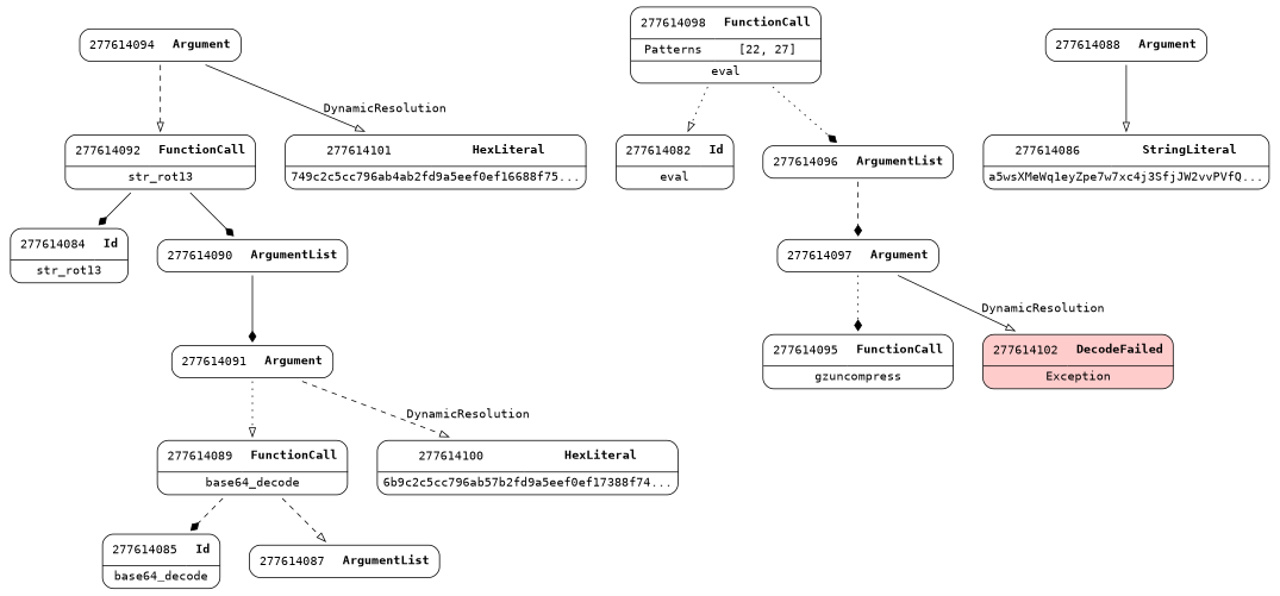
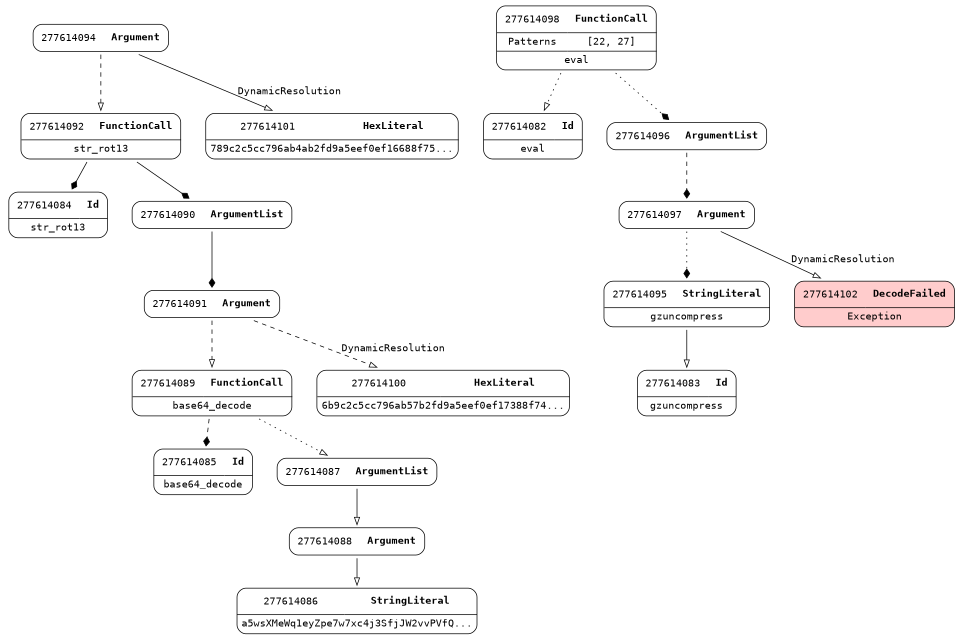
  digraph {
    fontname="DejaVu Sans Mono"
    node [fontname="DejaVu Sans Mono" shape=none]
    edge [arrowhead=onormal fontname="DejaVu Sans Mono" style=solid weight=2]
    n1 [label=<<TABLE border='1' cellspacing='0' cellpadding='10' style='rounded' ><TR><TD border='0'>277614092</TD><TD border='0'><B>FunctionCall</B></TD></TR><HR/><TR><TD border='0' cellpadding='5' colspan='2'>str_rot13</TD></TR></TABLE>>]
    n2 [label=<<TABLE border='1' cellspacing='0' cellpadding='10' style='rounded' ><TR><TD border='0'>277614084</TD><TD border='0'><B>Id</B></TD></TR><HR/><TR><TD border='0' cellpadding='5' colspan='2'>str_rot13</TD></TR></TABLE>>]
    n3 [label=<<TABLE border='1' cellspacing='0' cellpadding='10' style='rounded' ><TR><TD border='0'>277614090</TD><TD border='0'><B>ArgumentList</B></TD></TR></TABLE>>]
    n4 [label=<<TABLE border='1' cellspacing='0' cellpadding='10' style='rounded' ><TR><TD border='0'>277614091</TD><TD border='0'><B>Argument</B></TD></TR></TABLE>>]
    n5 [label=<<TABLE border='1' cellspacing='0' cellpadding='10' style='rounded' ><TR><TD border='0'>277614089</TD><TD border='0'><B>FunctionCall</B></TD></TR><HR/><TR><TD border='0' cellpadding='5' colspan='2'>base64_decode</TD></TR></TABLE>>]
    n6 [label=<<TABLE border='1' cellspacing='0' cellpadding='10' style='rounded' ><TR><TD border='0'>277614100</TD><TD border='0'><B>HexLiteral</B></TD></TR><HR/><TR><TD border='0' cellpadding='5' colspan='2'>6b9c2c5cc796ab57b2fd9a5eef0ef17388f74...</TD></TR></TABLE>>]
    n7 [label=<<TABLE border='1' cellspacing='0' cellpadding='10' style='rounded' ><TR><TD border='0'>277614094</TD><TD border='0'><B>Argument</B></TD></TR></TABLE>>]
-   n8 [label=<<TABLE border='1' cellspacing='0' cellpadding='10' style='rounded' ><TR><TD border='0'>277614101</TD><TD border='0'><B>HexLiteral</B></TD></TR><HR/><TR><TD border='0' cellpadding='5' colspan='2'>749c2c5cc796ab4ab2fd9a5eef0ef16688f75...</TD></TR></TABLE>>]
-   n9 [label=<<TABLE border='1' cellspacing='0' cellpadding='10' style='rounded' ><TR><TD border='0'>277614095</TD><TD border='0'><B>FunctionCall</B></TD></TR><HR/><TR><TD border='0' cellpadding='5' colspan='2'>gzuncompress</TD></TR></TABLE>>]
+   n8 [label=<<TABLE border='1' cellspacing='0' cellpadding='10' style='rounded' ><TR><TD border='0'>277614101</TD><TD border='0'><B>HexLiteral</B></TD></TR><HR/><TR><TD border='0' cellpadding='5' colspan='2'>789c2c5cc796ab4ab2fd9a5eef0ef16688f75...</TD></TR></TABLE>>]
+   n9 [label=<<TABLE border='1' cellspacing='0' cellpadding='10' style='rounded' ><TR><TD border='0'>277614095</TD><TD border='0'><B>StringLiteral</B></TD></TR><HR/><TR><TD border='0' cellpadding='5' colspan='2'>gzuncompress</TD></TR></TABLE>>]
+   n10 [label=<<TABLE border='1' cellspacing='0' cellpadding='10' style='rounded' ><TR><TD border='0'>277614083</TD><TD border='0'><B>Id</B></TD></TR><HR/><TR><TD border='0' cellpadding='5' colspan='2'>gzuncompress</TD></TR></TABLE>>]
    n11 [label=<<TABLE border='1' cellspacing='0' cellpadding='10' style='rounded' ><TR><TD border='0'>277614088</TD><TD border='0'><B>Argument</B></TD></TR></TABLE>>]
    n12 [label=<<TABLE border='1' cellspacing='0' cellpadding='10' style='rounded' ><TR><TD border='0'>277614086</TD><TD border='0'><B>StringLiteral</B></TD></TR><HR/><TR><TD border='0' cellpadding='5' colspan='2'>a5wsXMeWq1eyZpe7w7xc4j3SfjJW2vvPVfQ...</TD></TR></TABLE>>]
    n13 [label=<<TABLE border='1' cellspacing='0' cellpadding='10' style='rounded' ><TR><TD border='0'>277614085</TD><TD border='0'><B>Id</B></TD></TR><HR/><TR><TD border='0' cellpadding='5' colspan='2'>base64_decode</TD></TR></TABLE>>]
    n14 [label=<<TABLE border='1' cellspacing='0' cellpadding='10' style='rounded' ><TR><TD border='0'>277614087</TD><TD border='0'><B>ArgumentList</B></TD></TR></TABLE>>]
    n15 [label=<<TABLE border='1' cellspacing='0' cellpadding='10' style='rounded' ><TR><TD border='0'>277614082</TD><TD border='0'><B>Id</B></TD></TR><HR/><TR><TD border='0' cellpadding='5' colspan='2'>eval</TD></TR></TABLE>>]
    n16 [label=<<TABLE border='1' cellspacing='0' cellpadding='10' style='rounded' bgcolor='#FFCCCC' ><TR><TD border='0'>277614102</TD><TD border='0'><B>DecodeFailed</B></TD></TR><HR/><TR><TD border='0' cellpadding='5' colspan='2'>Exception</TD></TR></TABLE>>]
    n17 [label=<<TABLE border='1' cellspacing='0' cellpadding='10' style='rounded' ><TR><TD border='0'>277614096</TD><TD border='0'><B>ArgumentList</B></TD></TR></TABLE>>]
    n18 [label=<<TABLE border='1' cellspacing='0' cellpadding='10' style='rounded' ><TR><TD border='0'>277614097</TD><TD border='0'><B>Argument</B></TD></TR></TABLE>>]
    n19 [label=<<TABLE border='1' cellspacing='0' cellpadding='10' style='rounded' ><TR><TD border='0'>277614098</TD><TD border='0'><B>FunctionCall</B></TD></TR><HR/><TR><TD border='0' cellpadding='5'>Patterns</TD><TD border='0' cellpadding='5'>[22, 27]</TD></TR><HR/><TR><TD border='0' cellpadding='5' colspan='2'>eval</TD></TR></TABLE>>]
    n1 -> n2 [arrowhead=diamond]
    n1 -> n3 [arrowhead=diamond]
    n3 -> n4 [arrowhead=diamond]
-   n4 -> n5 [style=dotted]
+   n4 -> n5 [style=dashed]
    n4 -> n6 [label=DynamicResolution style=dashed weight=""]
    n5 -> n13 [arrowhead=diamond style=dashed]
-   n5 -> n14 [style=dashed]
+   n5 -> n14 [style=dotted]
    n7 -> n1 [style=dashed]
    n7 -> n8 [label=DynamicResolution weight=""]
+   n9 -> n10
    n11 -> n12
+   n14 -> n11
    n17 -> n18 [arrowhead=diamond style=dashed]
    n18 -> n9 [arrowhead=diamond style=dotted]
    n18 -> n16 [label=DynamicResolution weight=""]
    n19 -> n15 [style=dotted]
    n19 -> n17 [arrowhead=diamond style=dotted]
  }
